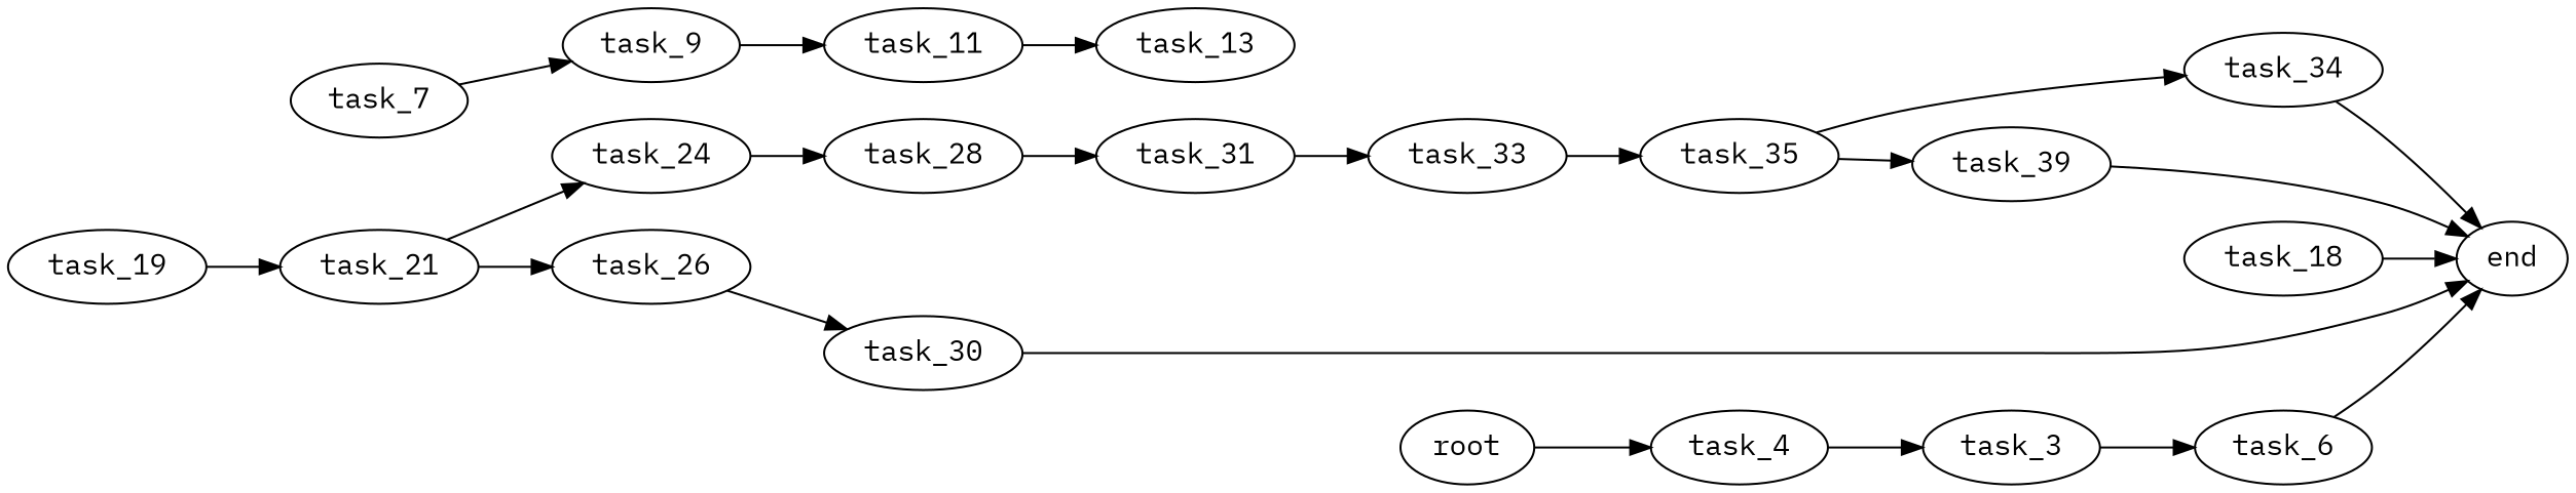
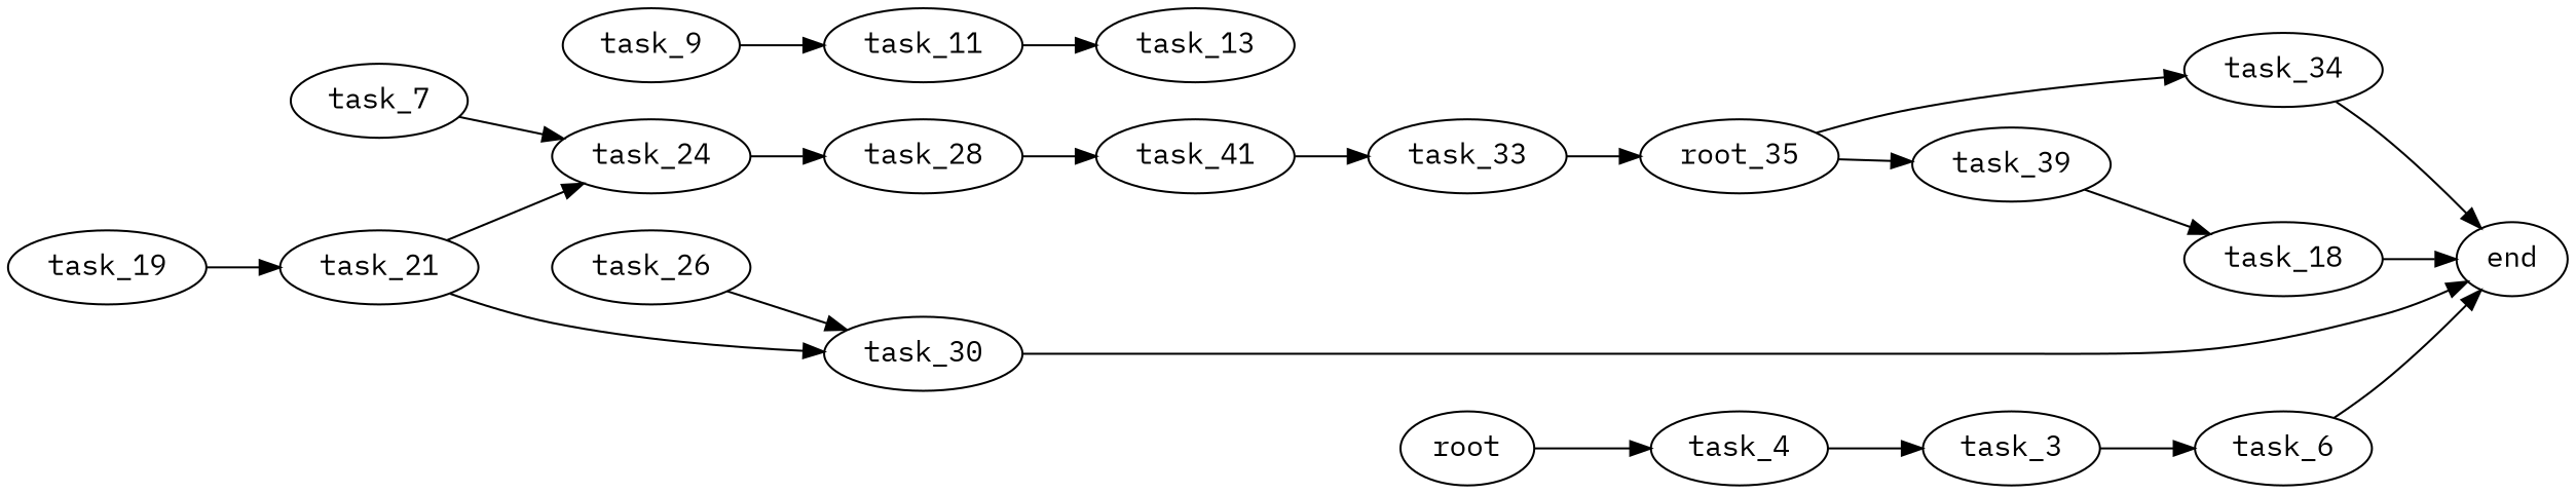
  digraph {
    fontname="IBM Plex Mono"
    rankdir=LR
    node [fontname="IBM Plex Mono"]
    edge [fontname="IBM Plex Mono"]
    n1 [label=task_4]
    root
    task_3
    task_6
    end
    task_7
    task_9
    task_11
    task_13
    task_18
    task_19
    task_21
    task_24
    task_26
    task_28
    task_30
-   task_31
+   task_31 [label=task_41]
    task_33
-   task_35
+   task_35 [label=root_35]
    n20 [label=task_34]
    task_39
    n1 -> task_3
    root -> n1
    task_3 -> task_6
    task_6 -> end
-   task_7 -> task_9
+   task_7 -> task_24
    task_9 -> task_11
    task_11 -> task_13
    task_18 -> end
    task_19 -> task_21
    task_21 -> task_24
-   task_21 -> task_26
+   task_21 -> task_30
    task_24 -> task_28
    task_26 -> task_30
    task_28 -> task_31
    task_30 -> end
    task_31 -> task_33
    task_33 -> task_35
    task_35 -> n20
    task_35 -> task_39
    n20 -> end
-   task_39 -> end
+   task_39 -> task_18
  }
